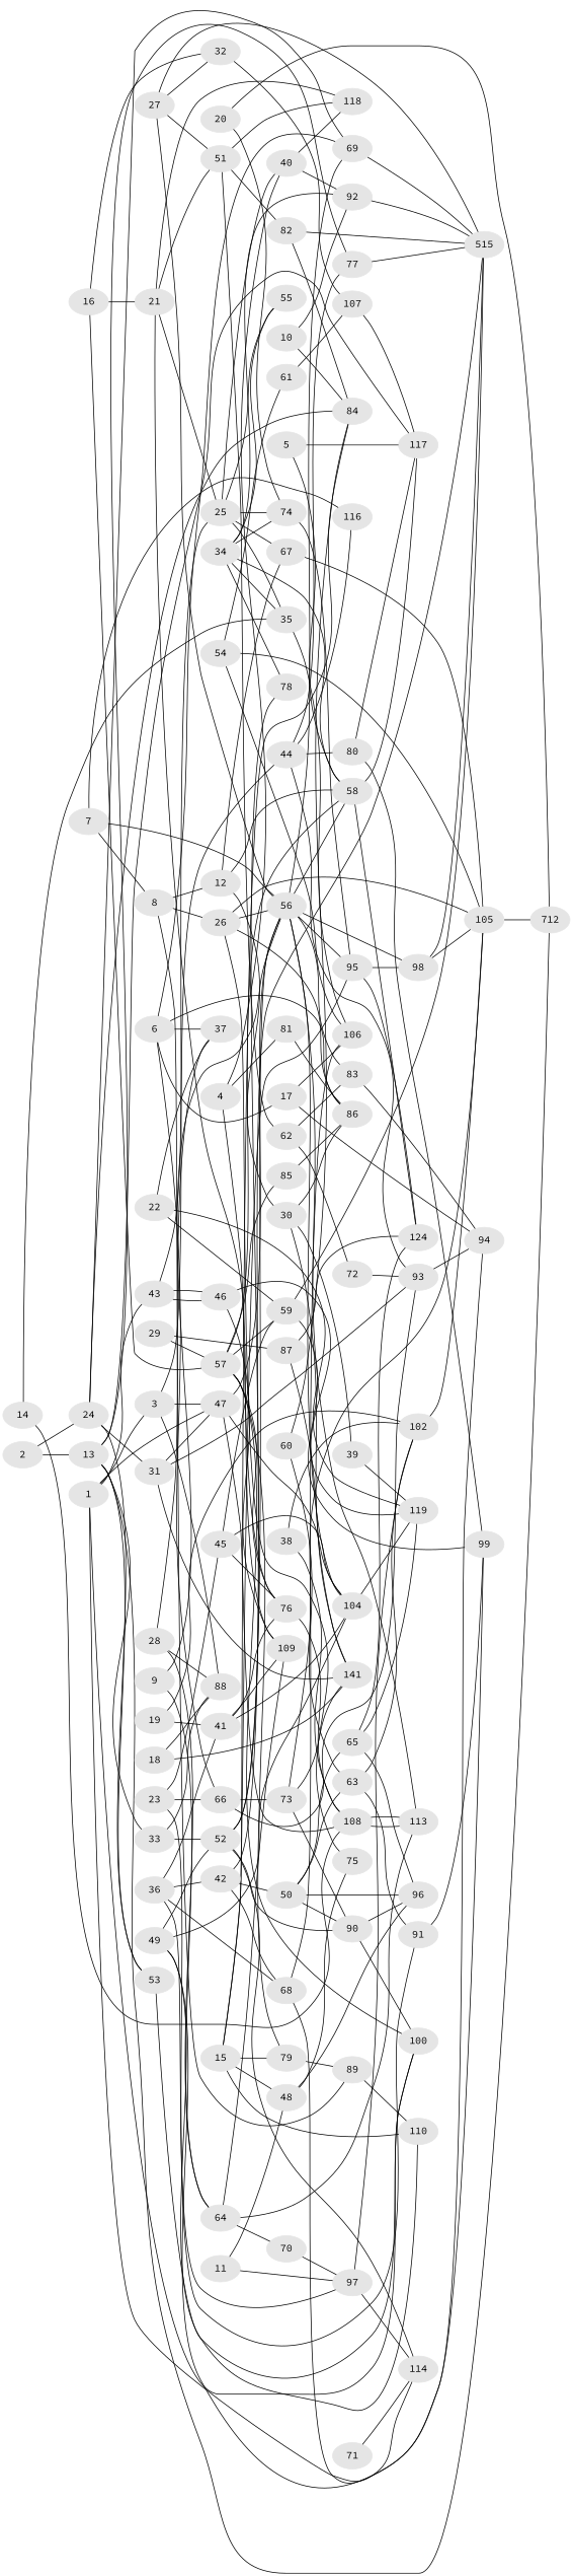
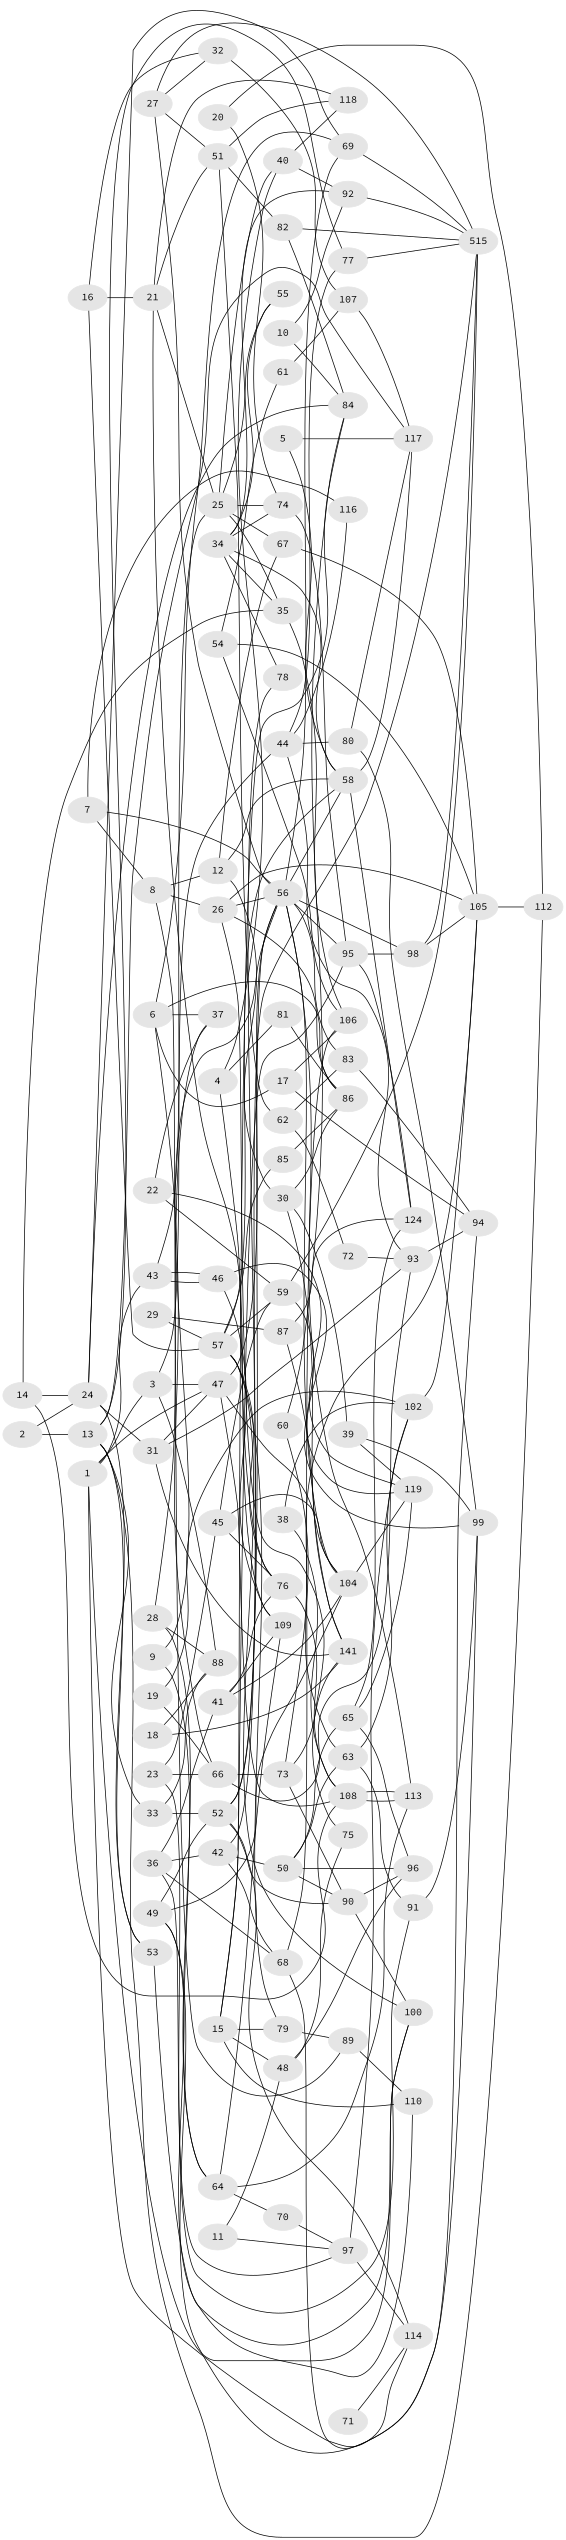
  graph {
    fontname="Source Code Pro"
    rankdir=LR
    node [color=gray90 fontname="Source Code Pro" style=filled]
    edge [fontname="Source Code Pro"]
    1
    3
    43
    47
    100
    114
    25
    88
    44
    46
    56
    108
    104
    2
    13
    24
    117
    33
    53
    77
-   112 [label=712]
+   112
    69
    84
    31
    40
    67
    35
    74
    55
    4
    76
    81
    92
    118
    86
    5
    58
    n38 [label=124]
    6
    17
    37
    66
    94
    106
    93
    73
    n47 [label=515]
    7
    8
    116
    12
    26
    89
    95
    113
    83
    98
    30
    75
    105
    110
    9
    64
    109
    70
    10
    11
    48
    97
    96
    102
    n72 [label=141]
    39
    52
    14
    15
    79
    16
    21
    32
    57
    51
    107
    59
    85
    18
    19
    20
    62
    82
    22
    119
    99
    23
    45
    27
    28
    29
    87
    78
    90
    34
    36
    41
    42
    68
    91
    50
    38
    63
    65
    80
    49
    72
    54
    61
    60
    71
    1 -- 3
    1 -- 43
    1 -- 47
    1 -- 100
    1 -- 114
    3 -- 47
    3 -- 25
    3 -- 88
    43 -- 44
    43 -- 46
    43 -- 46
    47 -- 56
    47 -- 108
    47 -- 104
    25 -- 40
    25 -- 67
    25 -- 35
    25 -- 74
    25 -- 55
    44 -- 77
    44 -- 93
    44 -- 116
    44 -- 80
    46 -- 109
    46 -- 119
    56 -- 104
    56 -- 69
    56 -- 58
    56 -- 95
    56 -- 113
    56 -- 83
    56 -- 98
    108 -- 113
    108 -- 113
    104 -- 119
    2 -- 13
    2 -- 24
    13 -- 117
    13 -- 33
    13 -- 53
    13 -- 77
    13 -- 112
    24 -- 53
    24 -- 69
    24 -- 84
    24 -- 31
    33 -- 88
    33 -- 52
    53 -- 100
    77 -- n47
    69 -- n47
    31 -- 47
    31 -- 93
    31 -- n72
    40 -- 92
    40 -- 118
    67 -- 105
    35 -- 106
    74 -- 95
    4 -- 40
    4 -- 76
    4 -- 81
    76 -- 108
    81 -- 86
    92 -- n47
    5 -- 117
    5 -- 58
    58 -- 117
    58 -- n38
    6 -- 69
    6 -- 86
    6 -- 17
    6 -- 37
    6 -- 66
    17 -- 94
    17 -- 106
    66 -- 93
    66 -- 73
    93 -- 94
    73 -- 105
    73 -- n72
    73 -- 90
    7 -- 56
    7 -- 8
    7 -- 116
    8 -- 12
    8 -- 26
    8 -- 89
    12 -- 67
    12 -- 58
    12 -- 30
    26 -- 56
    26 -- 86
    26 -- 75
    26 -- 105
    89 -- 110
    95 -- n38
    95 -- 98
    83 -- 94
    98 -- n47
    98 -- 105
    30 -- 86
    30 -- n72
    30 -- 39
    105 -- 112
    9 -- 56
    9 -- 64
    64 -- 113
    64 -- 109
    64 -- 70
    70 -- 97
    10 -- 84
    10 -- 92
    11 -- 48
    11 -- 97
    48 -- 75
    48 -- 96
    97 -- 114
    97 -- 102
    102 -- 105
    39 -- 119
+   39 -- 99
    52 -- 114
    52 -- 56
    52 -- 78
    52 -- 90
    14 -- 108
+   14 -- 24
    14 -- 35
    15 -- 84
    15 -- 95
    15 -- 110
    15 -- 48
    15 -- 79
    79 -- 89
    16 -- 21
    16 -- 32
    16 -- 57
    21 -- 25
    21 -- 118
    21 -- 109
    21 -- 51
    32 -- 107
    57 -- 100
    57 -- 76
    57 -- 58
    57 -- 79
    57 -- 59
    57 -- 85
    51 -- 118
    51 -- 62
    51 -- 82
    107 -- 117
    59 -- n47
    59 -- 99
    85 -- 86
    18 -- 88
    18 -- n72
-   19 -- 41
+   19 -- 66
    19 -- 102
    20 -- 112
    20 -- 74
    62 -- 83
    62 -- 72
    82 -- 84
    82 -- n47
    22 -- 37
    22 -- 59
    22 -- 119
    23 -- 66
    23 -- 97
    23 -- 45
    45 -- 104
    45 -- 76
    45 -- 59
    27 -- 56
    27 -- n47
    27 -- 32
    27 -- 51
    28 -- 88
    28 -- 37
    28 -- 64
    29 -- 57
    29 -- 87
    87 -- n38
    87 -- n72
    90 -- 100
    90 -- 96
    34 -- 35
    34 -- 74
    34 -- 55
    34 -- 92
    34 -- 58
    34 -- 78
    36 -- 41
    36 -- 42
    36 -- 68
    36 -- 91
    41 -- 104
    41 -- 76
    41 -- 109
    42 -- n47
    42 -- 68
    42 -- 50
    68 -- 106
    68 -- 99
    91 -- 99
    50 -- 96
    50 -- 90
    50 -- 63
    50 -- 65
    38 -- 108
    38 -- 102
    63 -- 102
    63 -- 91
    65 -- n38
    65 -- 96
    65 -- 119
    80 -- 117
    80 -- 99
    49 -- 104
    49 -- 94
    49 -- 110
    49 -- 52
    72 -- 93
    54 -- 106
    54 -- 105
    54 -- 61
    61 -- 107
    60 -- 84
    60 -- 63
    71 -- 114
  }
